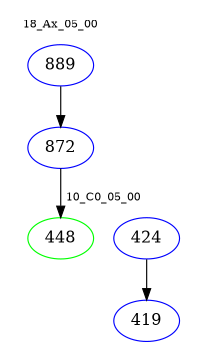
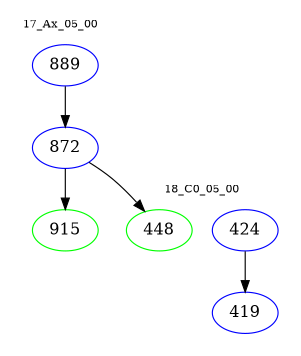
  digraph {
    node [color=blue]
    edge [color=black]
    n1 [label=889]
    n2 [label=872]
+   n3 [color=green label=915]
    n4 [label=424]
    n5 [label=419]
    n6 [color=green label=448]
    subgraph cluster_1 {
      color=white
      fontsize=10
-     label="18_Ax_05_00"
+     label="17_Ax_05_00"
      n1
      n2
+     n3
    }
    subgraph cluster_2 {
      color=white
      fontsize=10
-     label="10_C0_05_00"
+     label="18_C0_05_00"
      n4
      n5
      n6
    }
    n1 -> n2
+   n2 -> n3
    n2 -> n6
    n4 -> n5
  }
